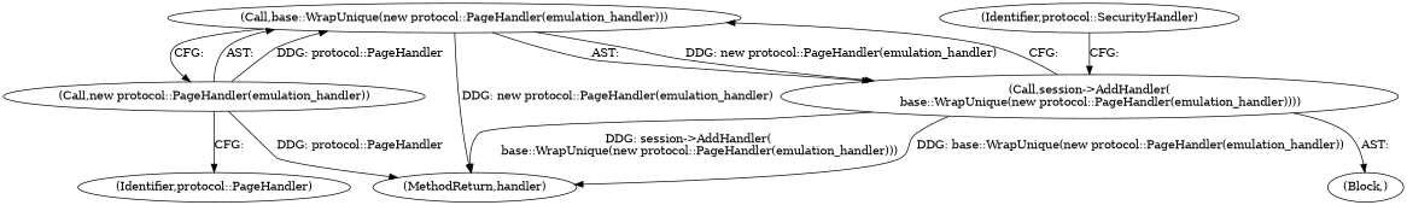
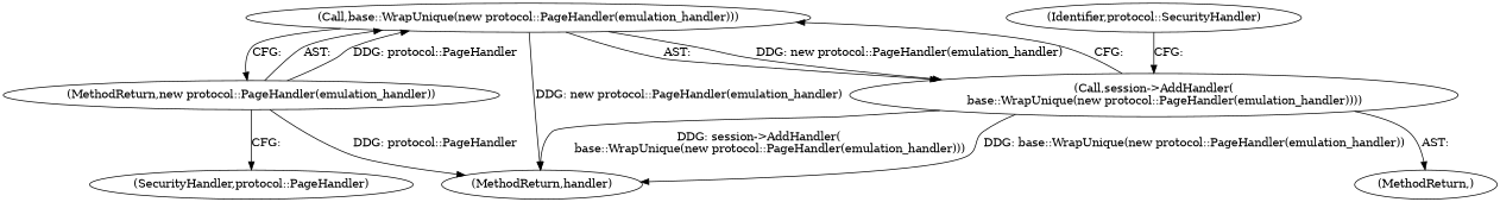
  digraph {
    n1 [label="(Call,base::WrapUnique(new protocol::PageHandler(emulation_handler)))"]
-   n2 [label="(Call,new protocol::PageHandler(emulation_handler))"]
+   n2 [label="(MethodReturn,new protocol::PageHandler(emulation_handler))"]
    n3 [label="(Call,session->AddHandler(\n      base::WrapUnique(new protocol::PageHandler(emulation_handler))))"]
    n4 [label="(MethodReturn,handler)"]
-   n5 [label="(Identifier,protocol::PageHandler)"]
-   n6 [label="(Block,)"]
+   n5 [label="(SecurityHandler,protocol::PageHandler)"]
+   n6 [label="(MethodReturn,)"]
    n7 [label="(Identifier,protocol::SecurityHandler)"]
    n1 -> n2 [label="CFG: "]
    n1 -> n3 [label="AST: "]
    n1 -> n3 [label="DDG: new protocol::PageHandler(emulation_handler)"]
    n1 -> n4 [label="DDG: new protocol::PageHandler(emulation_handler)"]
    n2 -> n1 [label="AST: "]
    n2 -> n1 [label="DDG: protocol::PageHandler"]
    n2 -> n4 [label="DDG: protocol::PageHandler"]
    n2 -> n5 [label="CFG: "]
    n3 -> n1 [label="CFG: "]
    n3 -> n4 [label="DDG: base::WrapUnique(new protocol::PageHandler(emulation_handler))"]
    n3 -> n4 [label="DDG: session->AddHandler(\n      base::WrapUnique(new protocol::PageHandler(emulation_handler)))"]
    n3 -> n6 [label="AST: "]
    n7 -> n3 [label="CFG: "]
  }
